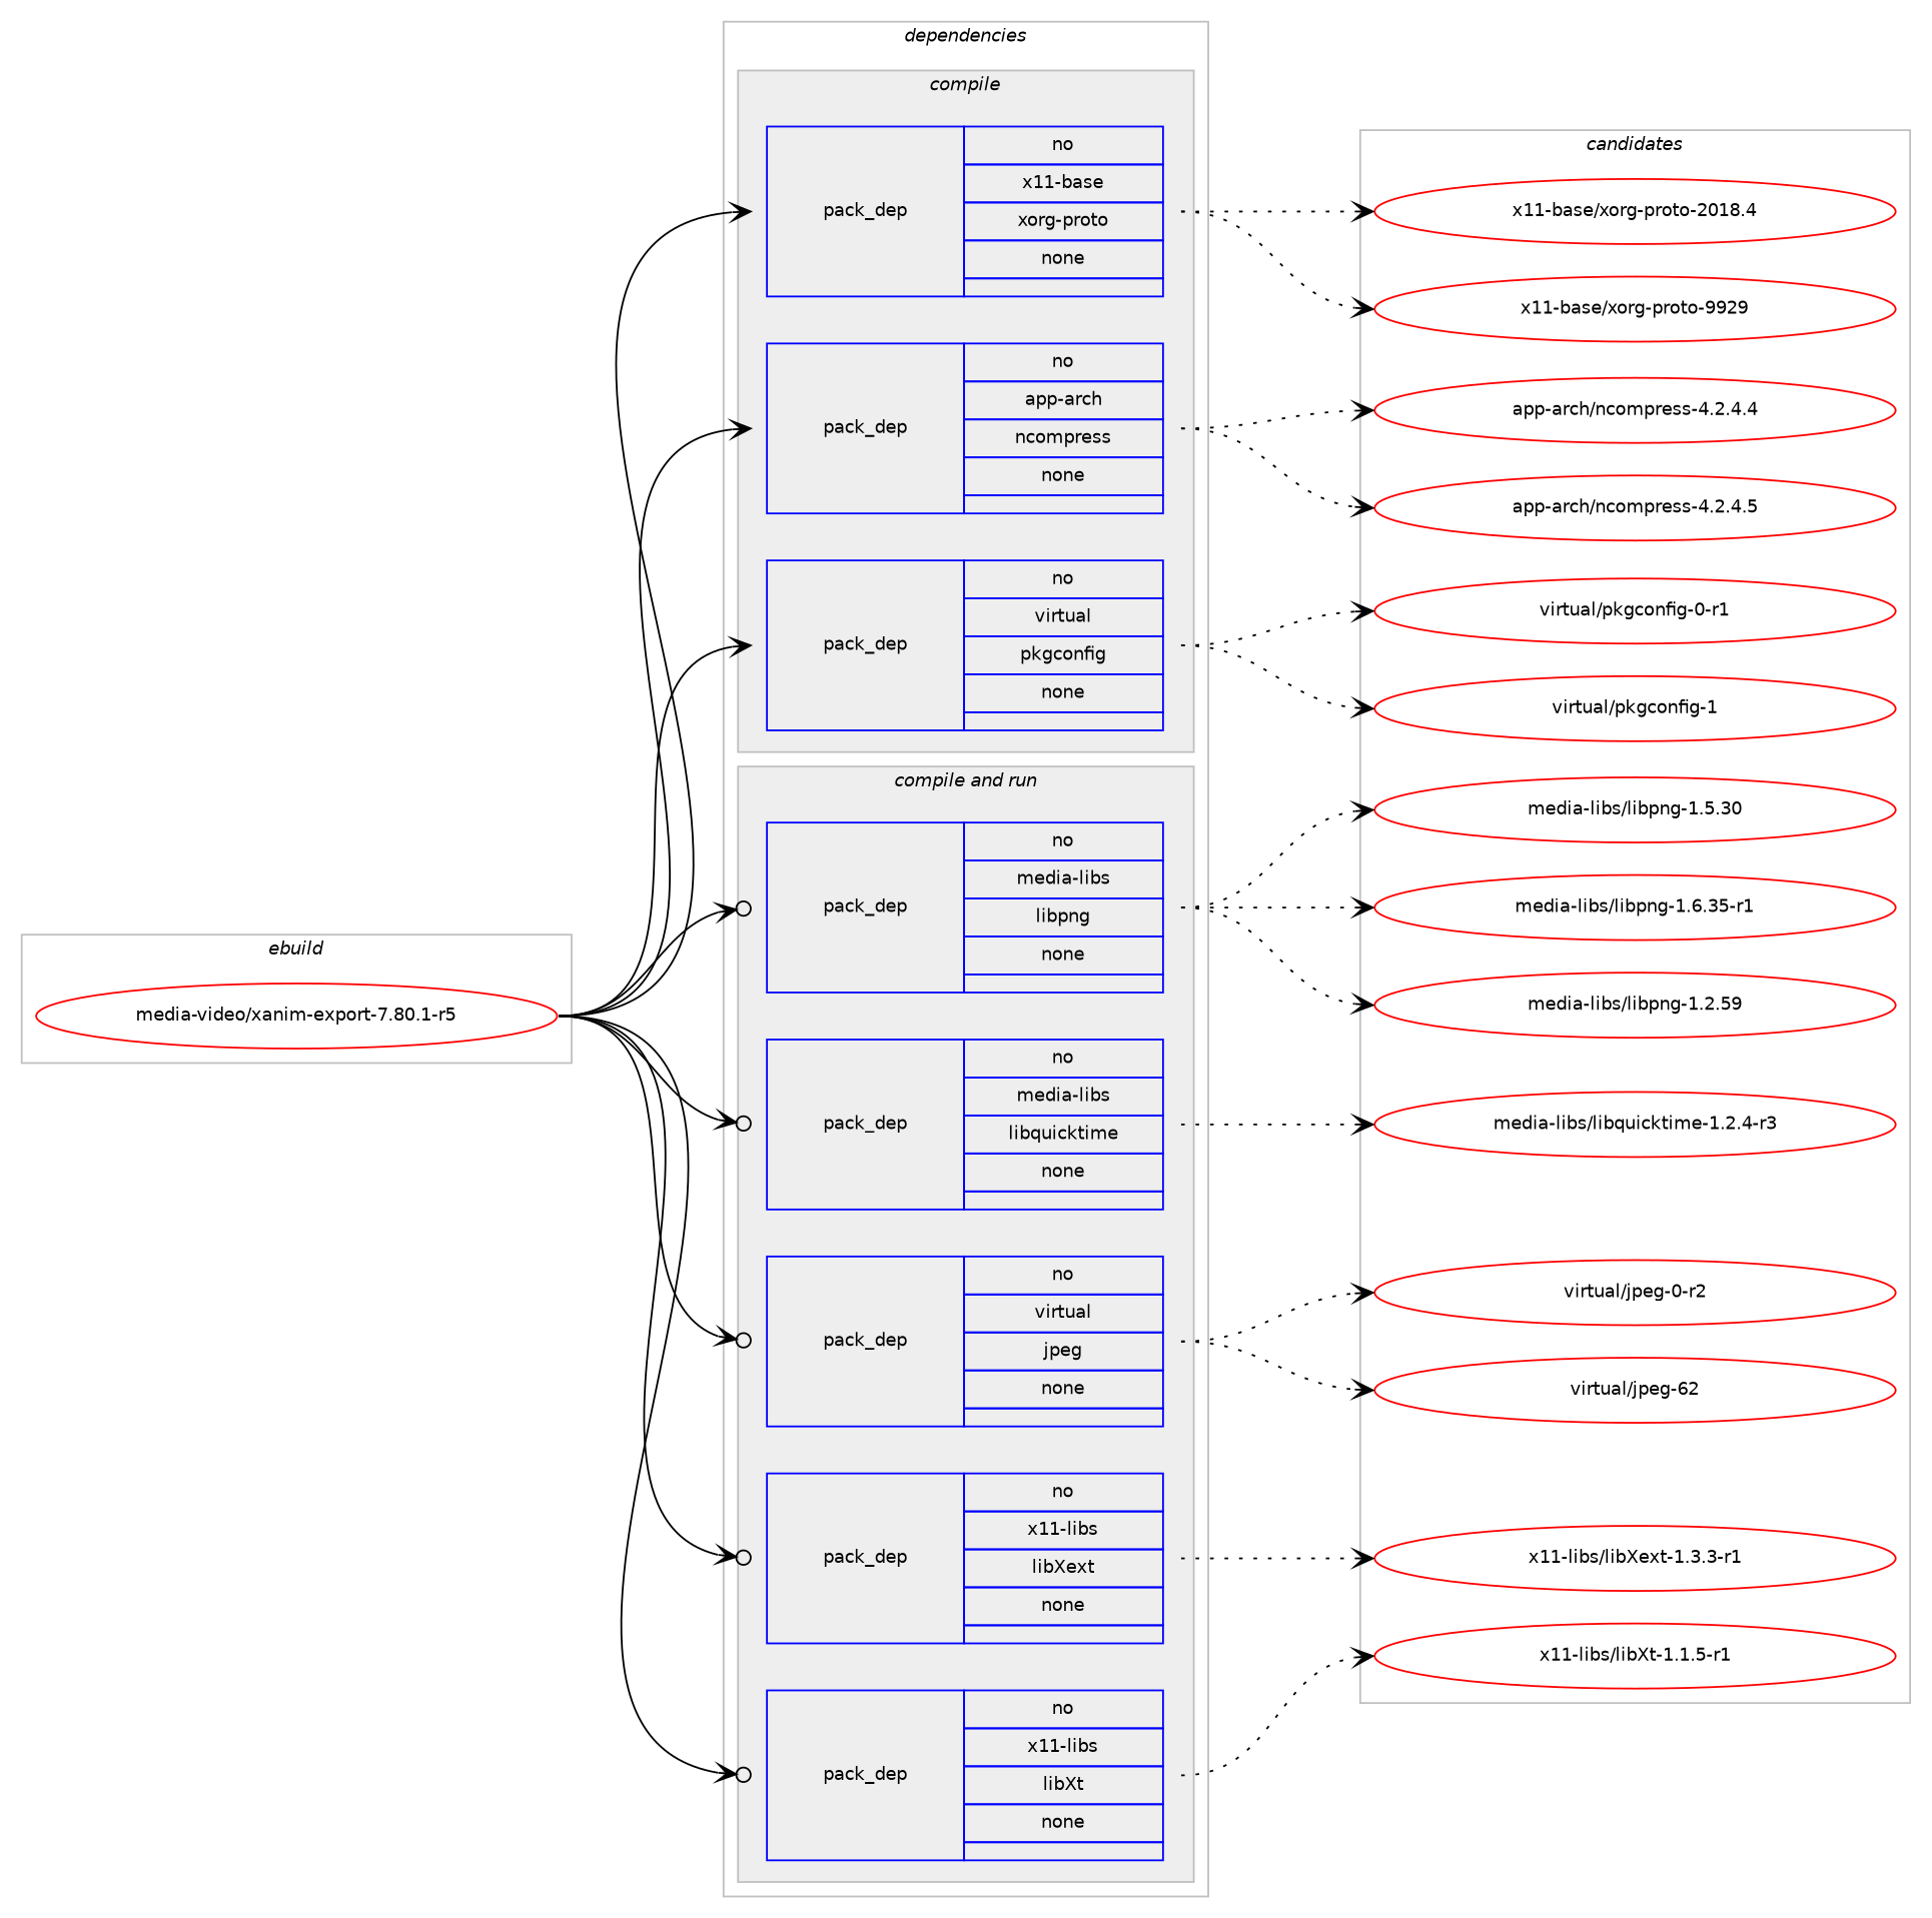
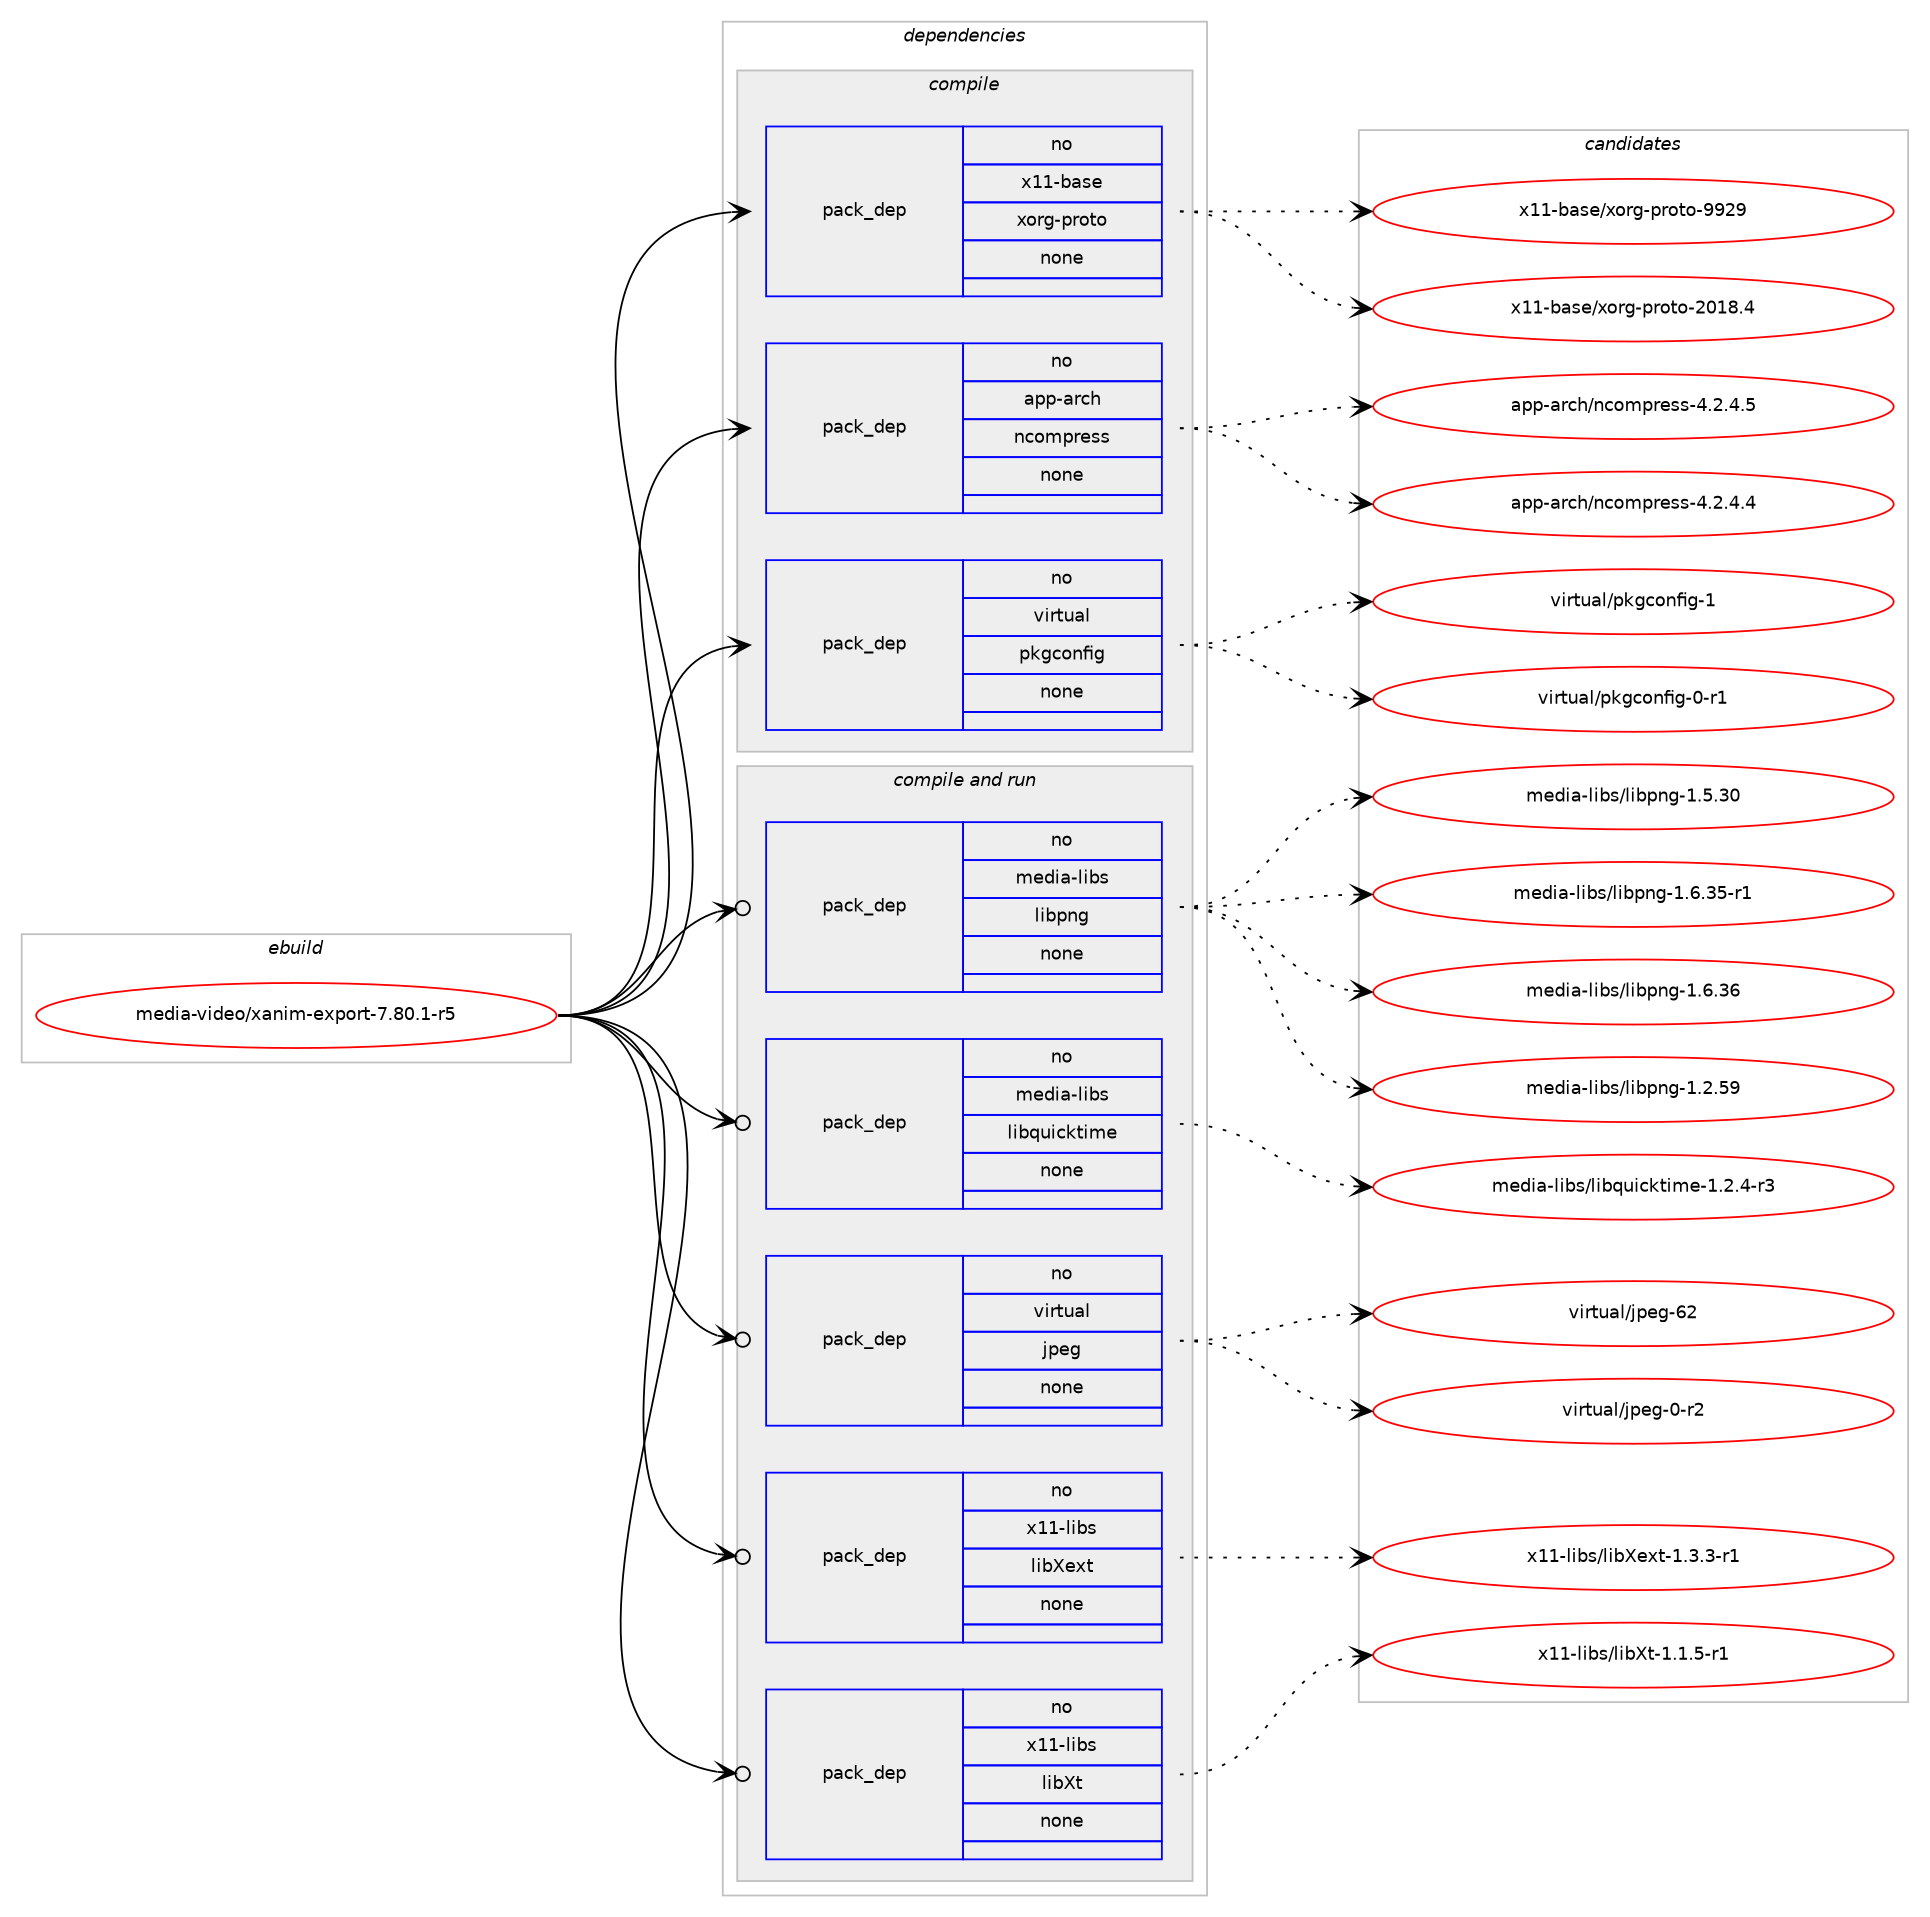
  digraph {
    compound=true
    concentrate=true
    fontname=Helvetica
    fontsize=10
    newrank=true
    rankdir=LR
    ranksep=1.5
    node [color=red fontname=Helvetica fontsize=10]
    edge [arrowhead=vee headport=w style=dotted tailport=e weight=100]
    n1 [label="media-video/xanim-export-7.80.1-r5" width=4]
    n2 [color=blue label=<<TABLE BORDER="0" CELLBORDER="1" CELLSPACING="0" CELLPADDING="4" WIDTH="220"><TR><TD ROWSPAN="6" CELLPADDING="30">pack_dep</TD></TR><TR><TD WIDTH="110">no</TD></TR><TR><TD>x11-base</TD></TR><TR><TD>xorg-proto</TD></TR><TR><TD>none</TD></TR><TR><TD></TD></TR></TABLE>> shape=none]
    n3 [color=blue label=<<TABLE BORDER="0" CELLBORDER="1" CELLSPACING="0" CELLPADDING="4" WIDTH="220"><TR><TD ROWSPAN="6" CELLPADDING="30">pack_dep</TD></TR><TR><TD WIDTH="110">no</TD></TR><TR><TD>app-arch</TD></TR><TR><TD>ncompress</TD></TR><TR><TD>none</TD></TR><TR><TD></TD></TR></TABLE>> shape=none]
    n4 [color=blue label=<<TABLE BORDER="0" CELLBORDER="1" CELLSPACING="0" CELLPADDING="4" WIDTH="220"><TR><TD ROWSPAN="6" CELLPADDING="30">pack_dep</TD></TR><TR><TD WIDTH="110">no</TD></TR><TR><TD>virtual</TD></TR><TR><TD>pkgconfig</TD></TR><TR><TD>none</TD></TR><TR><TD></TD></TR></TABLE>> shape=none]
    n5 [color=blue label=<<TABLE BORDER="0" CELLBORDER="1" CELLSPACING="0" CELLPADDING="4" WIDTH="220"><TR><TD ROWSPAN="6" CELLPADDING="30">pack_dep</TD></TR><TR><TD WIDTH="110">no</TD></TR><TR><TD>media-libs</TD></TR><TR><TD>libpng</TD></TR><TR><TD>none</TD></TR><TR><TD></TD></TR></TABLE>> shape=none]
    n6 [color=blue label=<<TABLE BORDER="0" CELLBORDER="1" CELLSPACING="0" CELLPADDING="4" WIDTH="220"><TR><TD ROWSPAN="6" CELLPADDING="30">pack_dep</TD></TR><TR><TD WIDTH="110">no</TD></TR><TR><TD>media-libs</TD></TR><TR><TD>libquicktime</TD></TR><TR><TD>none</TD></TR><TR><TD></TD></TR></TABLE>> shape=none]
    n7 [color=blue label=<<TABLE BORDER="0" CELLBORDER="1" CELLSPACING="0" CELLPADDING="4" WIDTH="220"><TR><TD ROWSPAN="6" CELLPADDING="30">pack_dep</TD></TR><TR><TD WIDTH="110">no</TD></TR><TR><TD>virtual</TD></TR><TR><TD>jpeg</TD></TR><TR><TD>none</TD></TR><TR><TD></TD></TR></TABLE>> shape=none]
    n8 [color=blue label=<<TABLE BORDER="0" CELLBORDER="1" CELLSPACING="0" CELLPADDING="4" WIDTH="220"><TR><TD ROWSPAN="6" CELLPADDING="30">pack_dep</TD></TR><TR><TD WIDTH="110">no</TD></TR><TR><TD>x11-libs</TD></TR><TR><TD>libXext</TD></TR><TR><TD>none</TD></TR><TR><TD></TD></TR></TABLE>> shape=none]
    n9 [color=blue label=<<TABLE BORDER="0" CELLBORDER="1" CELLSPACING="0" CELLPADDING="4" WIDTH="220"><TR><TD ROWSPAN="6" CELLPADDING="30">pack_dep</TD></TR><TR><TD WIDTH="110">no</TD></TR><TR><TD>x11-libs</TD></TR><TR><TD>libXt</TD></TR><TR><TD>none</TD></TR><TR><TD></TD></TR></TABLE>> shape=none]
    n10 [label="app-arch/ncompress-4.2.4.4" width=4]
    n11 [label="app-arch/ncompress-4.2.4.5" width=4]
    n12 [label="virtual/pkgconfig-0-r1" width=4]
    n13 [label="virtual/pkgconfig-1" width=4]
    n14 [label="x11-base/xorg-proto-2018.4" width=4]
    n15 [label="x11-base/xorg-proto-9929" width=4]
    n16 [label="media-libs/libpng-1.2.59" width=4]
    n17 [label="media-libs/libpng-1.5.30" width=4]
    n18 [label="media-libs/libpng-1.6.35-r1" width=4]
+   n19 [label="media-libs/libpng-1.6.36" width=4]
    n20 [label="media-libs/libquicktime-1.2.4-r3" width=4]
    n21 [label="virtual/jpeg-0-r2" width=4]
    n22 [label="virtual/jpeg-62" width=4]
    n23 [label="x11-libs/libXext-1.3.3-r1" width=4]
    n24 [label="x11-libs/libXt-1.1.5-r1" width=4]
    subgraph cluster_1 {
      color=gray
      label=<<i>ebuild</i>>
      rank=same
      n1
    }
    subgraph cluster_2 {
      color=gray
      label=<<i>dependencies</i>>
      subgraph cluster_3 {
        color=gray
        fillcolor="#eeeeee"
        label=<<i>compile</i>>
        style=filled
        subgraph sub_4 {
          color=gray
          fillcolor="#eeeeee"
          label=<<i>compile</i>>
          style=filled
          n2
        }
        subgraph sub_5 {
          color=gray
          fillcolor="#eeeeee"
          label=<<i>compile</i>>
          style=filled
          n3
        }
        subgraph sub_6 {
          color=gray
          fillcolor="#eeeeee"
          label=<<i>compile</i>>
          style=filled
          n4
        }
      }
      subgraph cluster_7 {
        color=gray
        fillcolor="#eeeeee"
        label=<<i>compile and run</i>>
        style=filled
        subgraph sub_8 {
          color=gray
          fillcolor="#eeeeee"
          label=<<i>compile and run</i>>
          style=filled
          n5
        }
        subgraph sub_9 {
          color=gray
          fillcolor="#eeeeee"
          label=<<i>compile and run</i>>
          style=filled
          n6
        }
        subgraph sub_10 {
          color=gray
          fillcolor="#eeeeee"
          label=<<i>compile and run</i>>
          style=filled
          n7
        }
        subgraph sub_11 {
          color=gray
          fillcolor="#eeeeee"
          label=<<i>compile and run</i>>
          style=filled
          n8
        }
        subgraph sub_12 {
          color=gray
          fillcolor="#eeeeee"
          label=<<i>compile and run</i>>
          style=filled
          n9
        }
      }
      subgraph cluster_13 {
        color=gray
        fillcolor="#eeeeee"
        label=<<i>run</i>>
        style=filled
      }
    }
    subgraph cluster_14 {
      color=gray
      label=<<i>candidates</i>>
      rank=same
      subgraph sub_15 {
        color=black
        label=<<i>candidates</i>>
        nodesep=1
        rank=same
        n10
        n11
      }
      subgraph sub_16 {
        color=black
        label=<<i>candidates</i>>
        nodesep=1
        rank=same
        n12
        n13
      }
      subgraph sub_17 {
        color=black
        label=<<i>candidates</i>>
        nodesep=1
        rank=same
        n14
        n15
      }
      subgraph sub_18 {
        color=black
        label=<<i>candidates</i>>
        nodesep=1
        rank=same
        n16
        n17
        n18
+       n19
      }
      subgraph sub_19 {
        color=black
        label=<<i>candidates</i>>
        nodesep=1
        rank=same
        n20
      }
      subgraph sub_20 {
        color=black
        label=<<i>candidates</i>>
        nodesep=1
        rank=same
        n21
        n22
      }
      subgraph sub_21 {
        color=black
        label=<<i>candidates</i>>
        nodesep=1
        rank=same
        n23
      }
      subgraph sub_22 {
        color=black
        label=<<i>candidates</i>>
        nodesep=1
        rank=same
        n24
      }
    }
    n1 -> n2 [style=solid weight=20]
    n1 -> n3 [style=solid weight=20]
    n1 -> n4 [style=solid weight=20]
    n1 -> n5 [arrowhead=odotvee style=solid weight=20]
    n1 -> n6 [arrowhead=odotvee style=solid weight=20]
    n1 -> n7 [arrowhead=odotvee style=solid weight=20]
    n1 -> n8 [arrowhead=odotvee style=solid weight=20]
    n1 -> n9 [arrowhead=odotvee style=solid weight=20]
    n2 -> n14
    n2 -> n15
    n3 -> n10
    n3 -> n11
    n4 -> n12
    n4 -> n13
    n5 -> n16
    n5 -> n17
    n5 -> n18
+   n5 -> n19
    n6 -> n20
    n7 -> n21
    n7 -> n22
    n8 -> n23
    n9 -> n24
  }
